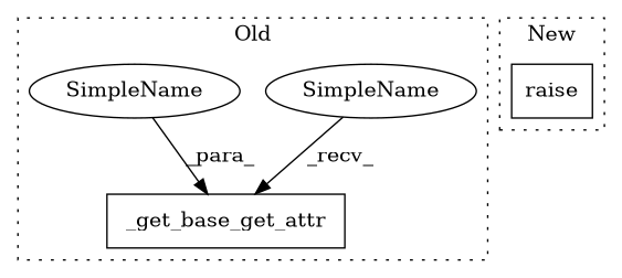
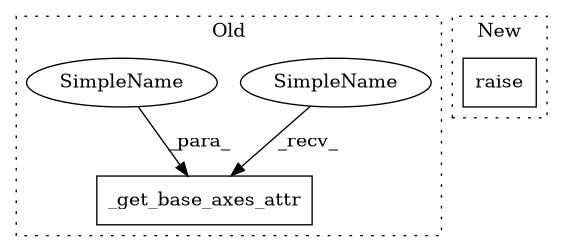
  digraph {
    node [a=32 l=4 shape=box]
-   n1 [l="20,1" label=_get_base_get_attr s="9973,10006"]
+   n1 [l="20,1" label=_get_base_axes_attr s="9973,10006"]
    n2 [a=42 label=SimpleName s=9968 shape=ellipse]
    n3 [a=42 label=SimpleName s=9993 shape=ellipse]
    n4 [l=7 label=raise s=9313]
    subgraph cluster_1 {
      label=Old
      style=dotted
      n1
      n2
      n3
    }
    subgraph cluster_2 {
      label=New
      style=dotted
      n4
    }
    n2 -> n1 [label=_recv_]
    n3 -> n1 [label=_para_]
  }
